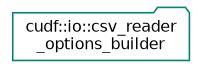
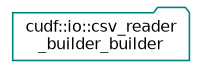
  digraph {
    rankdir=LR
-   n1 [color=teal fillcolor=white fontname=Helvetica fontsize=10 height=0.2 label="cudf::io::csv_reader\l_options_builder" shape=folder style=filled width=0.4]
+   n1 [color=teal fillcolor=white fontname=Helvetica fontsize=10 height=0.2 label="cudf::io::csv_reader\l_builder_builder" shape=folder style=filled width=0.4]
  }
